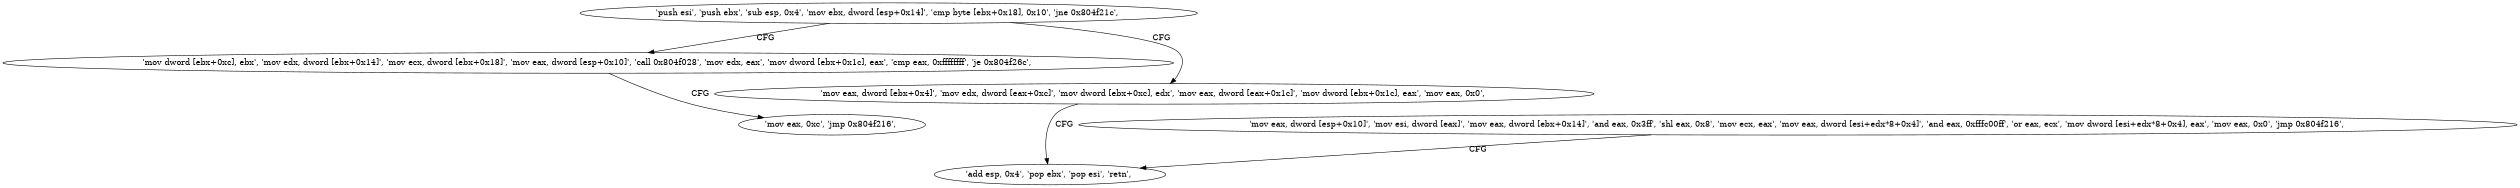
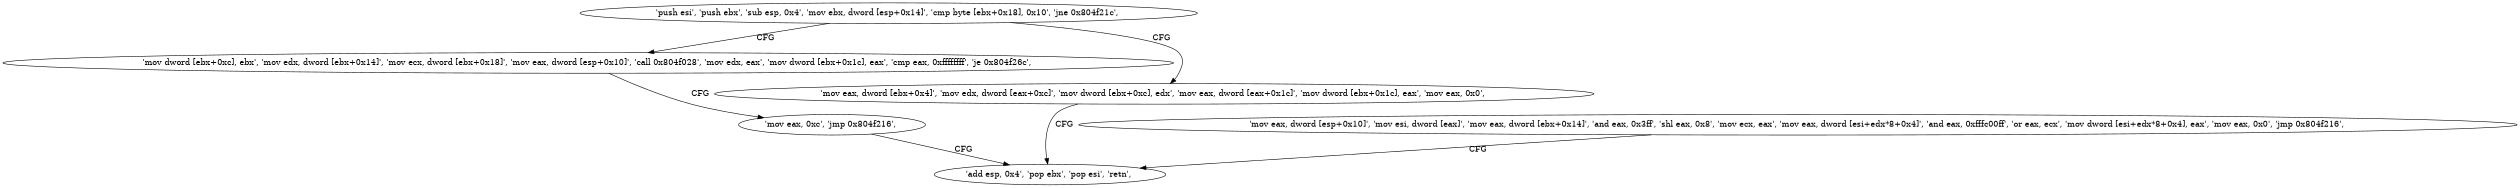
  digraph {
    n1 [label="'push esi', 'push ebx', 'sub esp, 0x4', 'mov ebx, dword [esp+0x14]', 'cmp byte [ebx+0x18], 0x10', 'jne 0x804f21c', "]
    n2 [label="'mov dword [ebx+0xc], ebx', 'mov edx, dword [ebx+0x14]', 'mov ecx, dword [ebx+0x18]', 'mov eax, dword [esp+0x10]', 'call 0x804f028', 'mov edx, eax', 'mov dword [ebx+0x1c], eax', 'cmp eax, 0xffffffff', 'je 0x804f26c', "]
    n3 [label="'mov eax, dword [ebx+0x4]', 'mov edx, dword [eax+0xc]', 'mov dword [ebx+0xc], edx', 'mov eax, dword [eax+0x1c]', 'mov dword [ebx+0x1c], eax', 'mov eax, 0x0', "]
    n4 [label="'mov eax, 0xc', 'jmp 0x804f216', "]
    n5 [label="'add esp, 0x4', 'pop ebx', 'pop esi', 'retn', "]
    n6 [label="'mov eax, dword [esp+0x10]', 'mov esi, dword [eax]', 'mov eax, dword [ebx+0x14]', 'and eax, 0x3ff', 'shl eax, 0x8', 'mov ecx, eax', 'mov eax, dword [esi+edx*8+0x4]', 'and eax, 0xfffc00ff', 'or eax, ecx', 'mov dword [esi+edx*8+0x4], eax', 'mov eax, 0x0', 'jmp 0x804f216', "]
    n1 -> n2 [label=CFG]
    n1 -> n3 [label=CFG]
    n2 -> n4 [label=CFG]
    n3 -> n5 [label=CFG]
+   n4 -> n5 [label=CFG]
    n6 -> n5 [label=CFG]
  }
